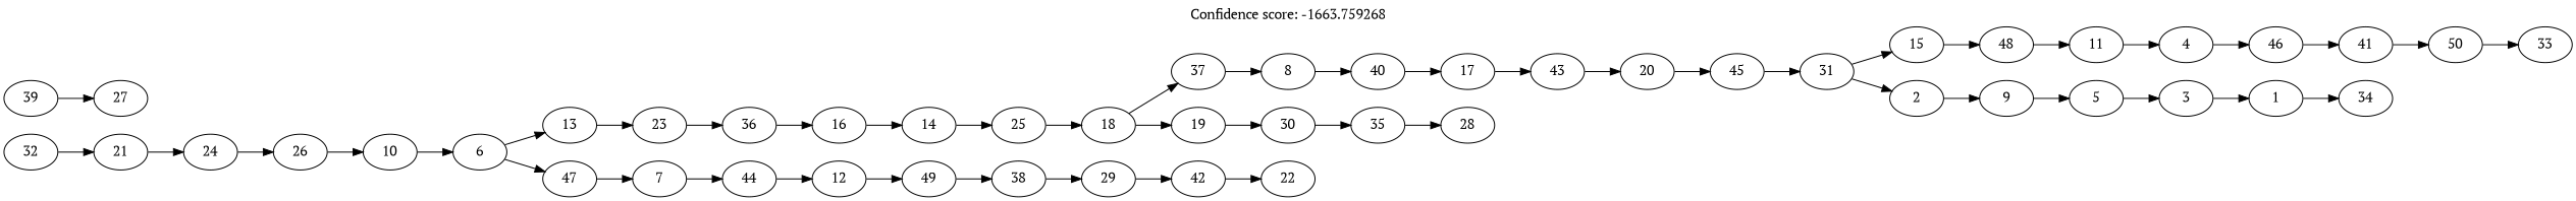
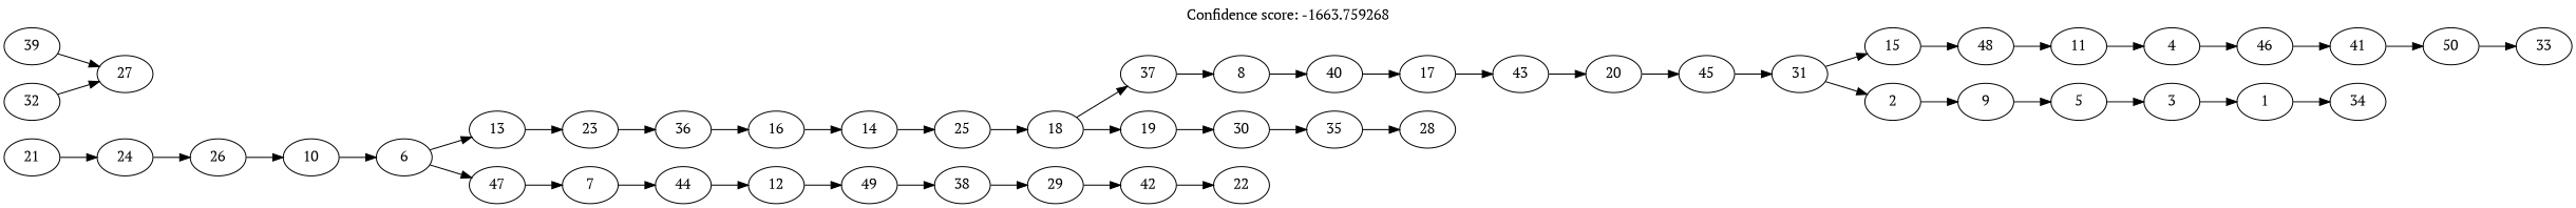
  digraph {
    fontname="PT Serif"
    label="Confidence score: -1663.759268"
    labelloc=t
    rankdir=LR
    node [fontname="PT Serif"]
    edge [fontname="PT Serif"]
    n1 [label=50]
    n2 [label=33]
    n3 [label=41]
    n4 [label=46]
    n5 [label=4]
    n6 [label=11]
    n7 [label=48]
    n8 [label=15]
    n9 [label=1]
    n10 [label=34]
    n11 [label=3]
    n12 [label=5]
    n13 [label=9]
    n14 [label=2]
    n15 [label=31]
    n16 [label=45]
    n17 [label=20]
    n18 [label=43]
    n19 [label=17]
    n20 [label=40]
    n21 [label=8]
    n22 [label=37]
    n23 [label=35]
    n24 [label=28]
    n25 [label=30]
    n26 [label=19]
    n27 [label=18]
    n28 [label=25]
    n29 [label=14]
    n30 [label=16]
    n31 [label=36]
    n32 [label=23]
    n33 [label=13]
    n34 [label=39]
    n35 [label=27]
    n36 [label=22]
    n37 [label=42]
    n38 [label=29]
    n39 [label=38]
    n40 [label=49]
    n41 [label=12]
    n42 [label=44]
    n43 [label=7]
    n44 [label=47]
    n45 [label=6]
    n46 [label=10]
    n47 [label=26]
    n48 [label=24]
    n49 [label=21]
    n50 [label=32]
    n1 -> n2
    n3 -> n1
    n4 -> n3
    n5 -> n4
    n6 -> n5
    n7 -> n6
    n8 -> n7
    n9 -> n10
    n11 -> n9
    n12 -> n11
    n13 -> n12
    n14 -> n13
    n15 -> n8
    n15 -> n14
    n16 -> n15
    n17 -> n16
    n18 -> n17
    n19 -> n18
    n20 -> n19
    n21 -> n20
    n22 -> n21
    n23 -> n24
    n25 -> n23
    n26 -> n25
    n27 -> n22
    n27 -> n26
    n28 -> n27
    n29 -> n28
    n30 -> n29
    n31 -> n30
    n32 -> n31
    n33 -> n32
    n34 -> n35
    n37 -> n36
    n38 -> n37
    n39 -> n38
    n40 -> n39
    n41 -> n40
    n42 -> n41
    n43 -> n42
    n44 -> n43
    n45 -> n33
    n45 -> n44
    n46 -> n45
    n47 -> n46
    n48 -> n47
    n49 -> n48
-   n50 -> n49
+   n50 -> n35
  }
